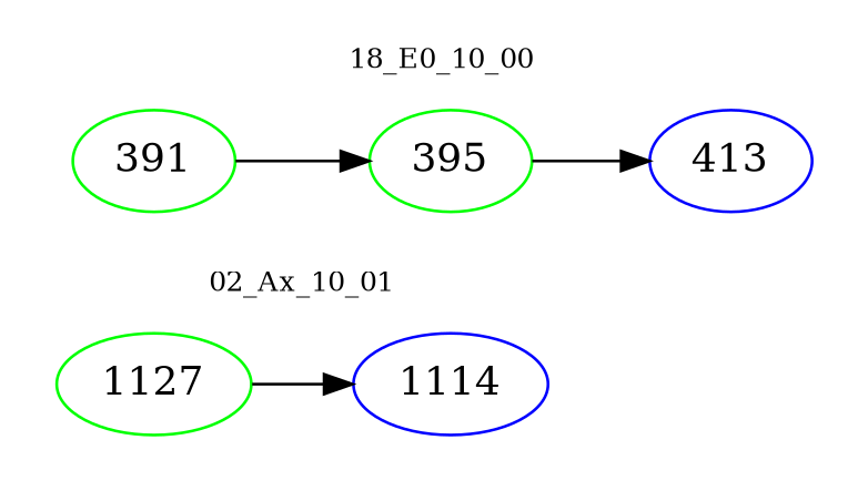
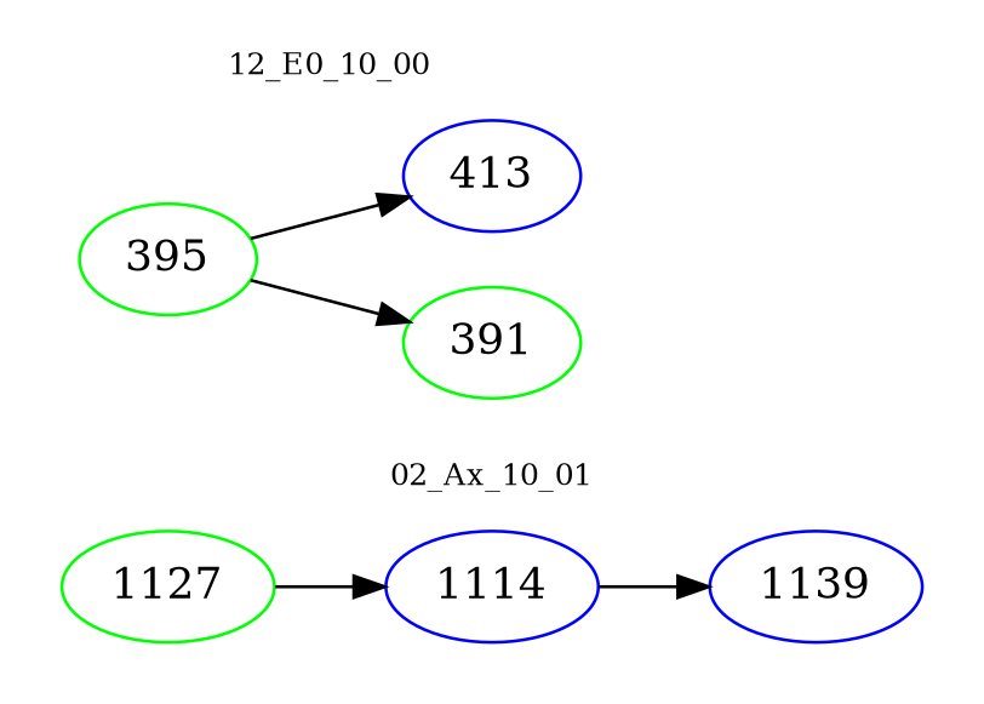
  digraph {
    rankdir=LR
    node [color=blue]
    edge [color=black]
    n1 [label=1114]
+   n2 [label=1139]
    n3 [color=green label=1127]
    n4 [color=green label=395]
    n5 [color=green label=391]
    n6 [label=413]
    subgraph cluster_1 {
      color=white
      fontsize=10
      label="02_Ax_10_01"
      n1
+     n2
      n3
    }
    subgraph cluster_2 {
      color=white
      fontsize=10
-     label="18_E0_10_00"
+     label="12_E0_10_00"
      n4
      n5
      n6
    }
+   n1 -> n2
    n3 -> n1
-   n5 -> n4
+   n4 -> n5
    n4 -> n6
  }
